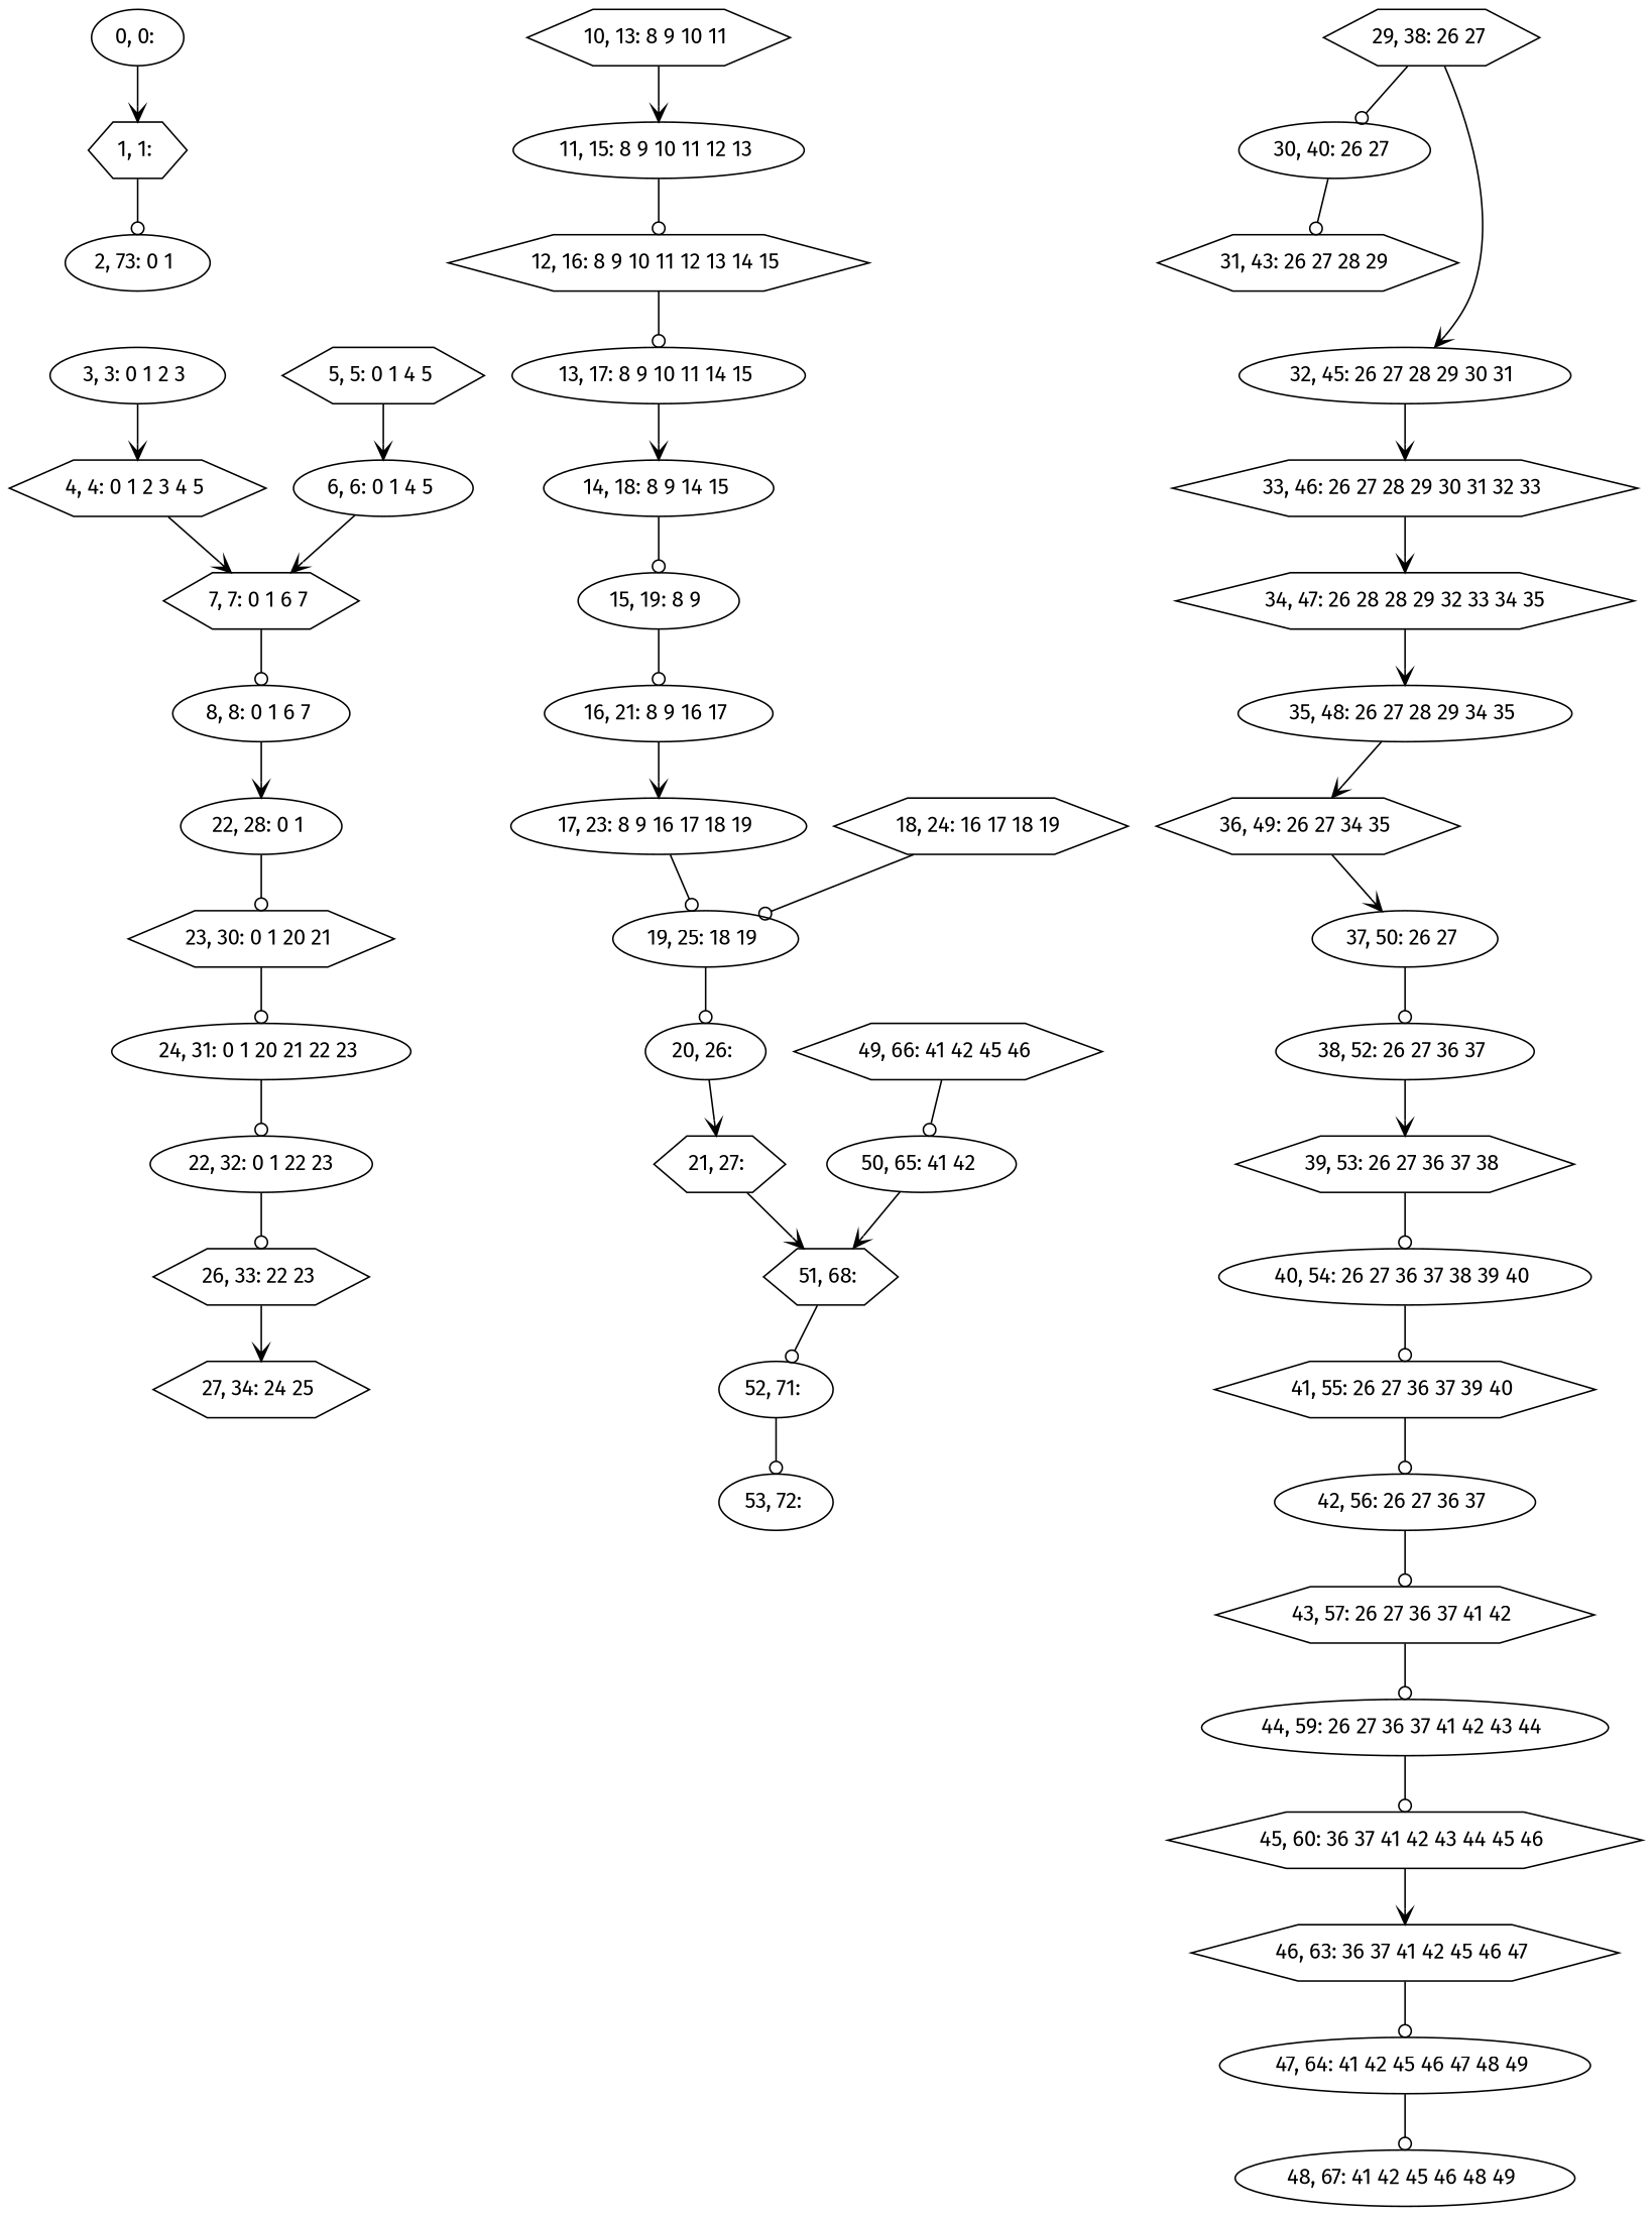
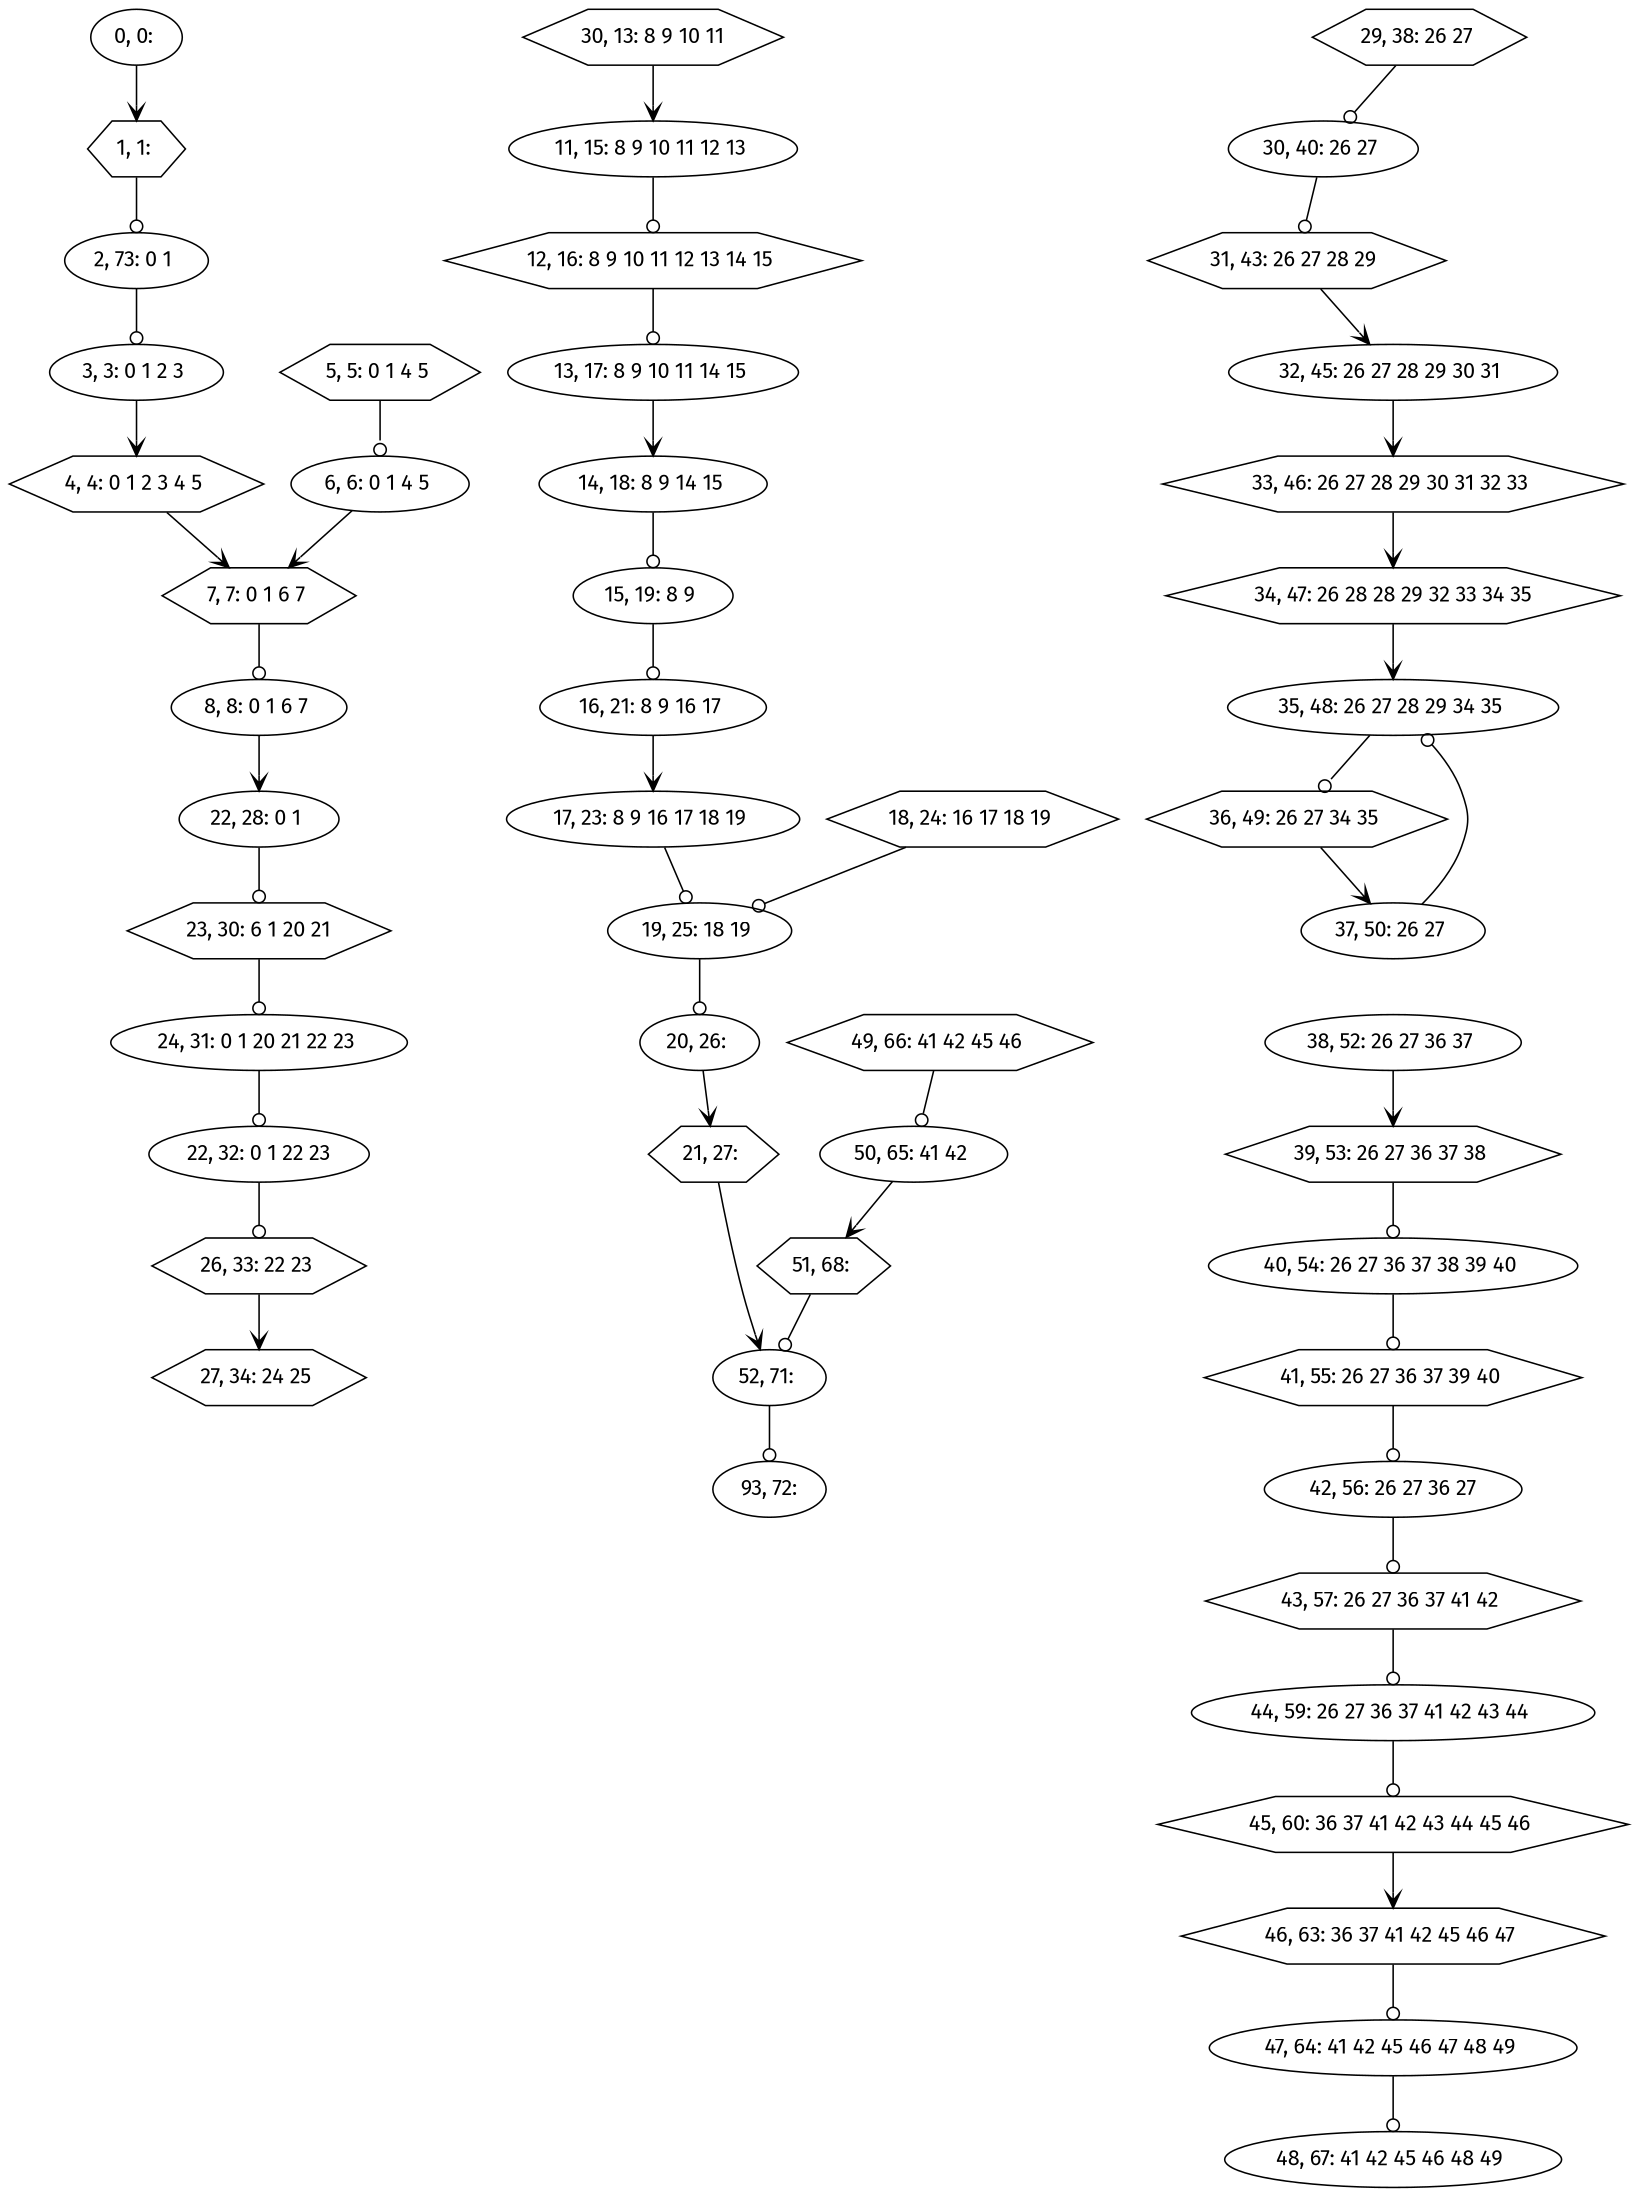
  digraph {
    fontname="Fira Sans"
    node [fontname="Fira Sans" shape=ellipse]
    edge [arrowhead=odot fontname="Fira Sans"]
    n1 [label="0, 0: "]
    n2 [label="1, 1: " shape=hexagon]
    n3 [label="2, 73: 0 1 "]
    n4 [label="3, 3: 0 1 2 3 "]
    n5 [label="4, 4: 0 1 2 3 4 5 " shape=hexagon]
    n6 [label="7, 7: 0 1 6 7 " shape=hexagon]
    n7 [label="5, 5: 0 1 4 5 " shape=hexagon]
    n8 [label="6, 6: 0 1 4 5 "]
    n9 [label="8, 8: 0 1 6 7 "]
    n10 [label="22, 28: 0 1 "]
-   n11 [label="23, 30: 0 1 20 21 " shape=hexagon]
-   n12 [label="10, 13: 8 9 10 11 " shape=hexagon]
+   n11 [label="23, 30: 6 1 20 21" shape=hexagon]
+   n12 [label="30, 13: 8 9 10 11" shape=hexagon]
    n13 [label="11, 15: 8 9 10 11 12 13 "]
    n14 [label="12, 16: 8 9 10 11 12 13 14 15 " shape=hexagon]
    n15 [label="13, 17: 8 9 10 11 14 15 "]
    n16 [label="14, 18: 8 9 14 15 "]
    n17 [label="15, 19: 8 9 "]
    n18 [label="16, 21: 8 9 16 17 "]
    n19 [label="17, 23: 8 9 16 17 18 19 "]
    n20 [label="19, 25: 18 19 "]
    n21 [label="18, 24: 16 17 18 19 " shape=hexagon]
    n22 [label="20, 26: "]
    n23 [label="21, 27: " shape=hexagon]
    n24 [label="52, 71: "]
-   n25 [label="53, 72: "]
+   n25 [label="93, 72:"]
    n26 [label="24, 31: 0 1 20 21 22 23 "]
    n27 [label="22, 32: 0 1 22 23"]
    n28 [label="26, 33: 22 23 " shape=hexagon]
    n29 [label="27, 34: 24 25 " shape=hexagon]
    n30 [label="29, 38: 26 27 " shape=hexagon]
    n31 [label="30, 40: 26 27 "]
    n32 [label="31, 43: 26 27 28 29 " shape=hexagon]
    n33 [label="32, 45: 26 27 28 29 30 31 "]
    n34 [label="33, 46: 26 27 28 29 30 31 32 33 " shape=hexagon]
    n35 [label="34, 47: 26 28 28 29 32 33 34 35" shape=hexagon]
    n36 [label="35, 48: 26 27 28 29 34 35 "]
    n37 [label="36, 49: 26 27 34 35 " shape=hexagon]
    n38 [label="37, 50: 26 27 "]
    n39 [label="38, 52: 26 27 36 37 "]
    n40 [label="39, 53: 26 27 36 37 38 " shape=hexagon]
    n41 [label="40, 54: 26 27 36 37 38 39 40 "]
    n42 [label="41, 55: 26 27 36 37 39 40 " shape=hexagon]
-   n43 [label="42, 56: 26 27 36 37 "]
+   n43 [label="42, 56: 26 27 36 27"]
    n44 [label="43, 57: 26 27 36 37 41 42 " shape=hexagon]
    n45 [label="44, 59: 26 27 36 37 41 42 43 44 "]
    n46 [label="45, 60: 36 37 41 42 43 44 45 46 " shape=hexagon]
    n47 [label="46, 63: 36 37 41 42 45 46 47 " shape=hexagon]
    n48 [label="47, 64: 41 42 45 46 47 48 49 "]
    n49 [label="48, 67: 41 42 45 46 48 49 "]
    n50 [label="49, 66: 41 42 45 46 " shape=hexagon]
    n51 [label="50, 65: 41 42 "]
    n52 [label="51, 68: " shape=hexagon]
    n1 -> n2 [arrowhead=vee]
    n2 -> n3
+   n3 -> n4
    n4 -> n5 [arrowhead=vee]
    n5 -> n6 [arrowhead=vee]
    n6 -> n9
-   n7 -> n8 [arrowhead=vee]
+   n7 -> n8
    n8 -> n6 [arrowhead=vee]
    n9 -> n10 [arrowhead=vee]
    n10 -> n11
    n11 -> n26
    n12 -> n13 [arrowhead=vee]
    n13 -> n14
    n14 -> n15
    n15 -> n16 [arrowhead=vee]
    n16 -> n17
    n17 -> n18
    n18 -> n19 [arrowhead=vee]
    n19 -> n20
    n20 -> n22
    n21 -> n20
    n22 -> n23 [arrowhead=vee]
-   n23 -> n52 [arrowhead=vee]
+   n23 -> n24 [arrowhead=vee]
    n24 -> n25
    n26 -> n27
    n27 -> n28
    n28 -> n29 [arrowhead=vee]
    n30 -> n31
    n31 -> n32
-   n30 -> n33 [arrowhead=vee]
+   n32 -> n33 [arrowhead=vee]
    n33 -> n34 [arrowhead=vee]
    n34 -> n35 [arrowhead=vee]
    n35 -> n36 [arrowhead=vee]
-   n36 -> n37 [arrowhead=vee]
+   n36 -> n37
    n37 -> n38 [arrowhead=vee]
-   n38 -> n39
+   n38 -> n36
    n39 -> n40 [arrowhead=vee]
    n40 -> n41
    n41 -> n42
    n42 -> n43
    n43 -> n44
    n44 -> n45
    n45 -> n46
    n46 -> n47 [arrowhead=vee]
    n47 -> n48
    n48 -> n49
    n50 -> n51
    n51 -> n52 [arrowhead=vee]
    n52 -> n24
  }
